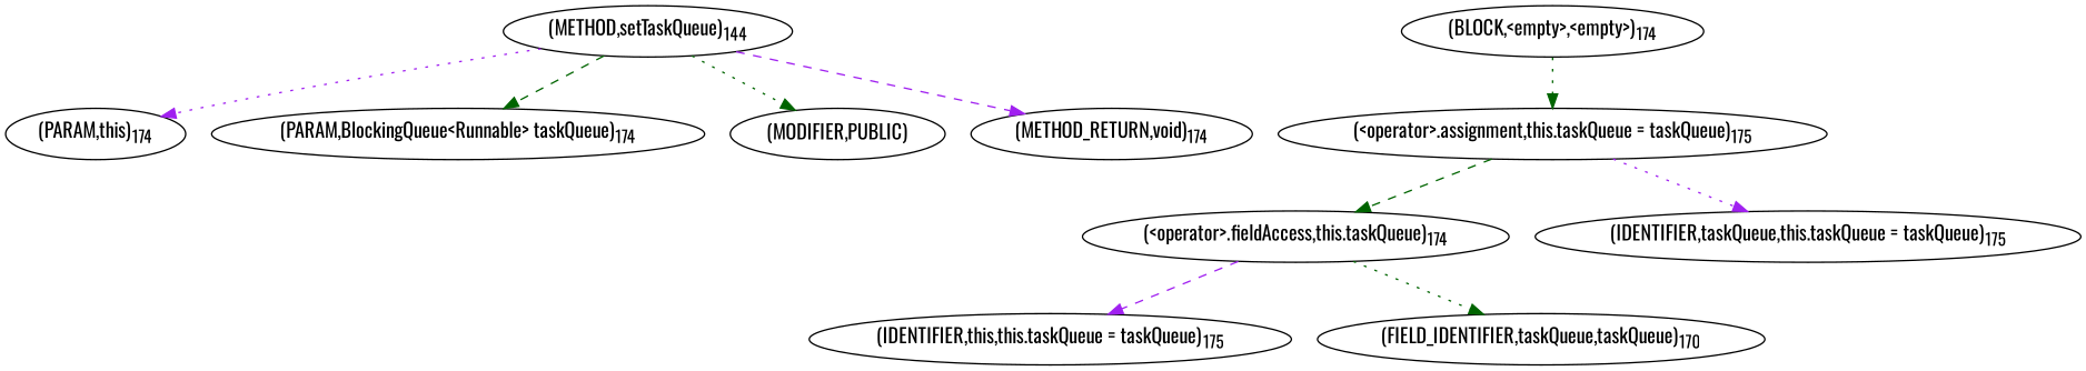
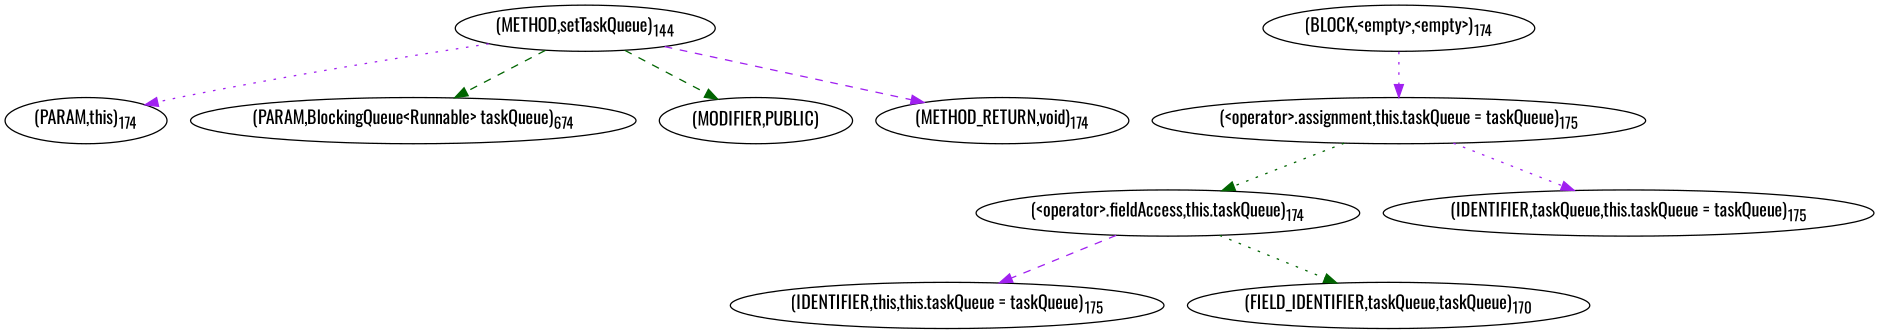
  digraph {
    fontname=Oswald
    node [fontname=Oswald]
    edge [color=darkgreen fontname=Oswald style=dotted]
    n1 [label=<(METHOD,setTaskQueue)<SUB>144</SUB>>]
    n2 [label=<(PARAM,this)<SUB>174</SUB>>]
-   n3 [label=<(PARAM,BlockingQueue&lt;Runnable&gt; taskQueue)<SUB>174</SUB>>]
+   n3 [label=<(PARAM,BlockingQueue&lt;Runnable&gt; taskQueue)<SUB>674</SUB>>]
    n4 [label=<(MODIFIER,PUBLIC)>]
    n5 [label=<(METHOD_RETURN,void)<SUB>174</SUB>>]
    n6 [label=<(BLOCK,&lt;empty&gt;,&lt;empty&gt;)<SUB>174</SUB>>]
    n7 [label=<(&lt;operator&gt;.assignment,this.taskQueue = taskQueue)<SUB>175</SUB>>]
    n8 [label=<(&lt;operator&gt;.fieldAccess,this.taskQueue)<SUB>174</SUB>>]
    n9 [label=<(IDENTIFIER,taskQueue,this.taskQueue = taskQueue)<SUB>175</SUB>>]
    n10 [label=<(IDENTIFIER,this,this.taskQueue = taskQueue)<SUB>175</SUB>>]
    n11 [label=<(FIELD_IDENTIFIER,taskQueue,taskQueue)<SUB>170</SUB>>]
    n1 -> n2 [color=purple]
    n1 -> n3 [style=dashed]
-   n1 -> n4
+   n1 -> n4 [style=dashed]
    n1 -> n5 [color=purple style=dashed]
-   n6 -> n7
-   n7 -> n8 [style=dashed]
+   n6 -> n7 [color=purple]
+   n7 -> n8
    n7 -> n9 [color=purple]
    n8 -> n10 [color=purple style=dashed]
    n8 -> n11
  }
